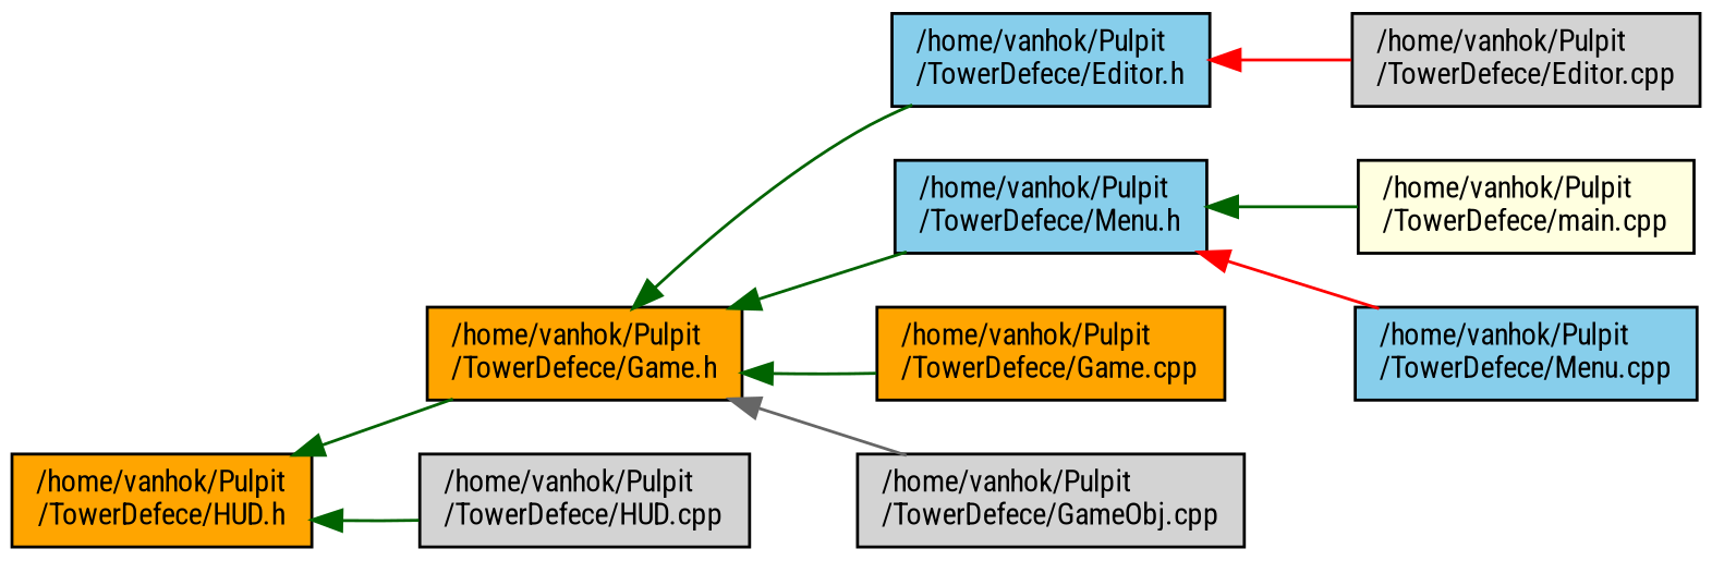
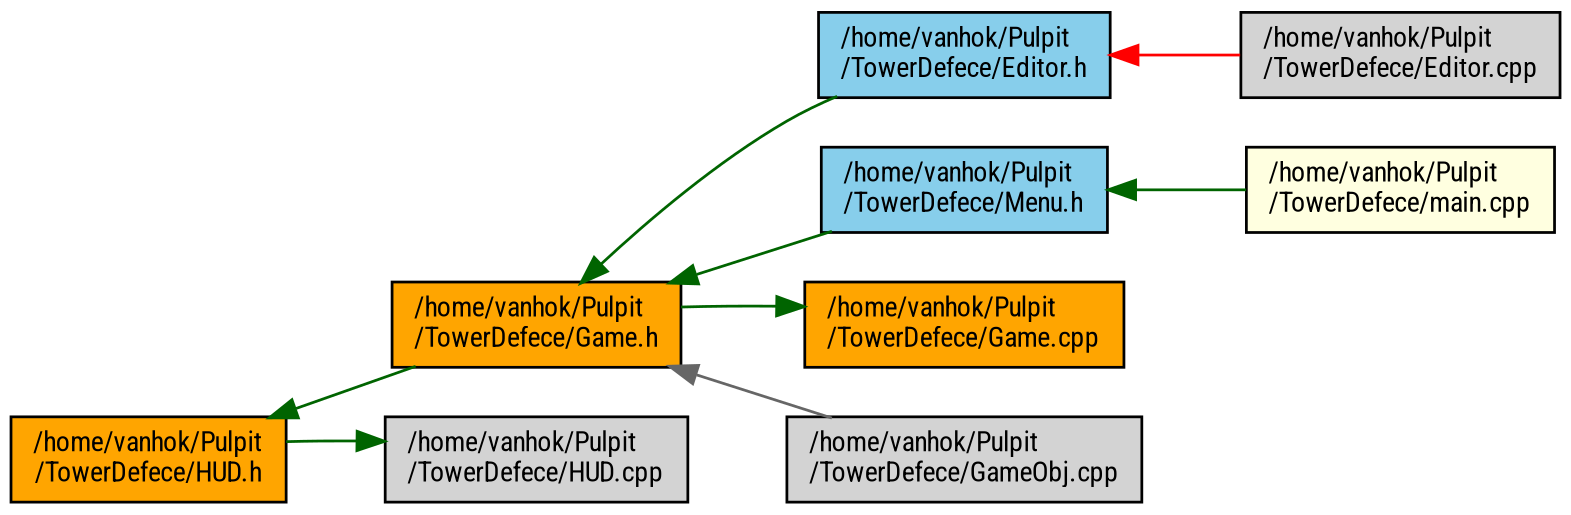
  digraph {
    fontname="Roboto Condensed"
    rankdir=LR
    node [color=black fillcolor=orange fontname="Roboto Condensed" fontsize=10 shape=record style=filled]
    edge [color=darkgreen dir=back fontname="Roboto Condensed" fontsize=10 labelfontname=Helvetica labelfontsize=10 style=solid]
    n1 [fontcolor=black height=0.2 label="/home/vanhok/Pulpit\l/TowerDefece/HUD.h" width=0.4]
    n2 [height=0.2 label="/home/vanhok/Pulpit\l/TowerDefece/Game.h" width=0.4]
    n3 [fillcolor=lightgrey height=0.2 label="/home/vanhok/Pulpit\l/TowerDefece/HUD.cpp" width=0.4]
    n4 [fillcolor=skyblue height=0.2 label="/home/vanhok/Pulpit\l/TowerDefece/Editor.h" width=0.4]
    n5 [fillcolor=skyblue height=0.2 label="/home/vanhok/Pulpit\l/TowerDefece/Menu.h" width=0.4]
    n6 [height=0.2 label="/home/vanhok/Pulpit\l/TowerDefece/Game.cpp" width=0.4]
    n7 [fillcolor=lightgrey height=0.2 label="/home/vanhok/Pulpit\l/TowerDefece/GameObj.cpp" width=0.4]
    n8 [fillcolor=lightgrey height=0.2 label="/home/vanhok/Pulpit\l/TowerDefece/Editor.cpp" width=0.4]
    n9 [fillcolor=lightyellow height=0.2 label="/home/vanhok/Pulpit\l/TowerDefece/main.cpp" width=0.4]
-   n10 [fillcolor=skyblue height=0.2 label="/home/vanhok/Pulpit\l/TowerDefece/Menu.cpp" width=0.4]
    n1 -> n2
-   n1 -> n3
+   n3 -> n1
    n2 -> n4
    n2 -> n5
-   n2 -> n6
+   n6 -> n2
    n2 -> n7 [color=gray40]
    n4 -> n8 [color=red]
    n5 -> n9
-   n5 -> n10 [color=red]
  }
